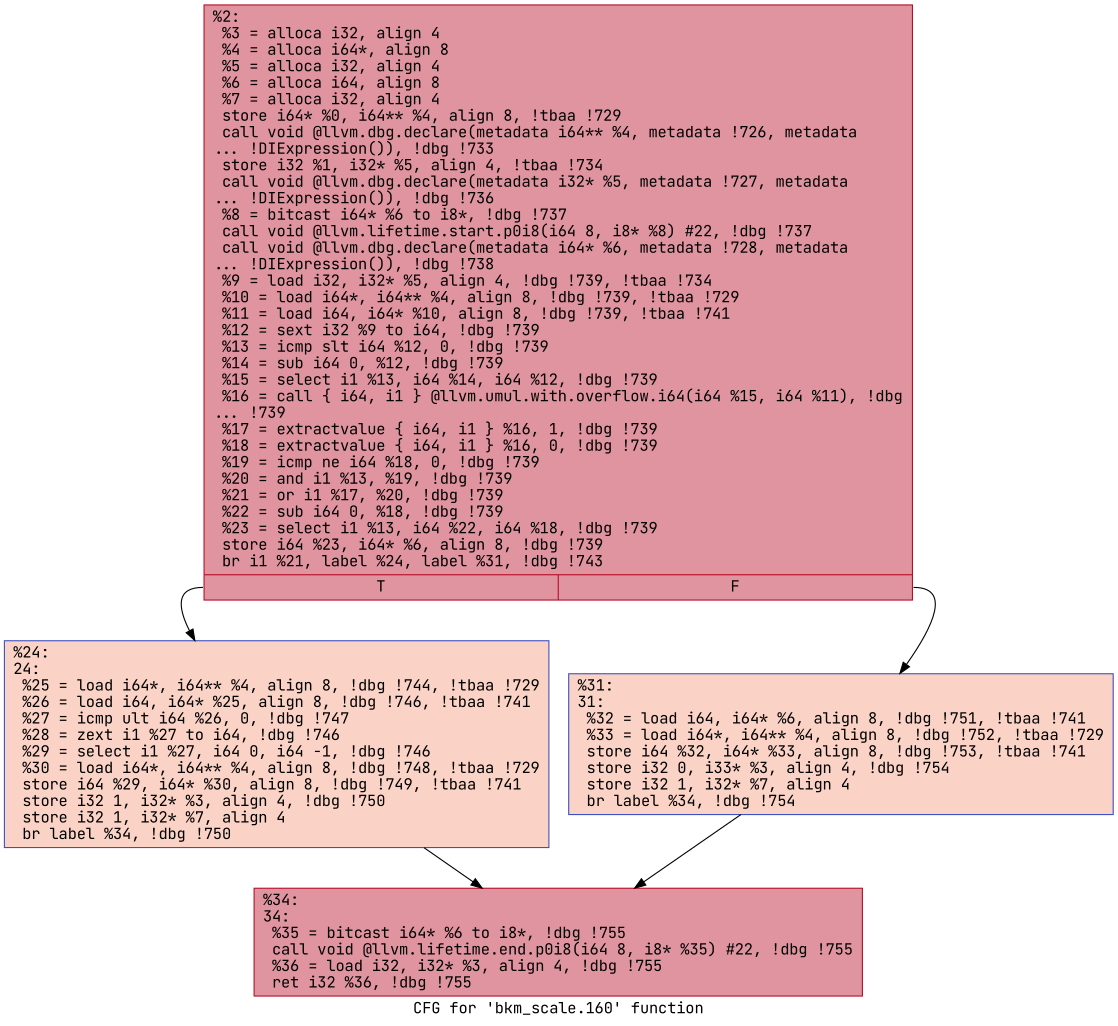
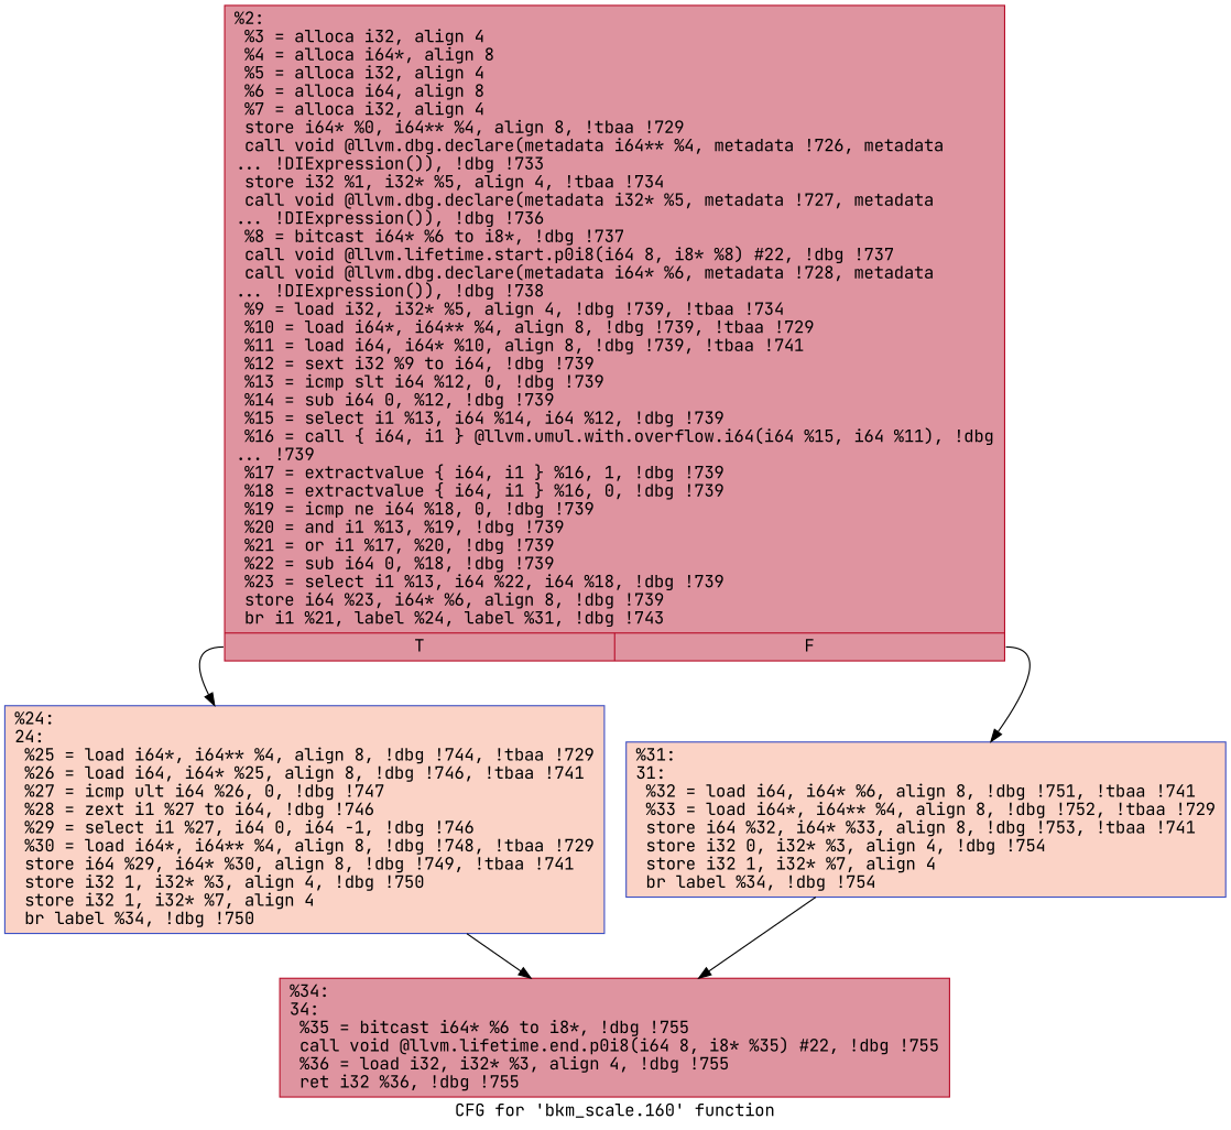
  digraph {
    label="CFG for 'bkm_scale.160' function"
    fontname="JetBrains Mono"
    node [color="#b70d28ff" fillcolor="#b70d2870" shape=record style=filled fontname="JetBrains Mono"]
    edge [fontname="JetBrains Mono"]
    n1 [label="{%2:\l  %3 = alloca i32, align 4\l  %4 = alloca i64*, align 8\l  %5 = alloca i32, align 4\l  %6 = alloca i64, align 8\l  %7 = alloca i32, align 4\l  store i64* %0, i64** %4, align 8, !tbaa !729\l  call void @llvm.dbg.declare(metadata i64** %4, metadata !726, metadata\l... !DIExpression()), !dbg !733\l  store i32 %1, i32* %5, align 4, !tbaa !734\l  call void @llvm.dbg.declare(metadata i32* %5, metadata !727, metadata\l... !DIExpression()), !dbg !736\l  %8 = bitcast i64* %6 to i8*, !dbg !737\l  call void @llvm.lifetime.start.p0i8(i64 8, i8* %8) #22, !dbg !737\l  call void @llvm.dbg.declare(metadata i64* %6, metadata !728, metadata\l... !DIExpression()), !dbg !738\l  %9 = load i32, i32* %5, align 4, !dbg !739, !tbaa !734\l  %10 = load i64*, i64** %4, align 8, !dbg !739, !tbaa !729\l  %11 = load i64, i64* %10, align 8, !dbg !739, !tbaa !741\l  %12 = sext i32 %9 to i64, !dbg !739\l  %13 = icmp slt i64 %12, 0, !dbg !739\l  %14 = sub i64 0, %12, !dbg !739\l  %15 = select i1 %13, i64 %14, i64 %12, !dbg !739\l  %16 = call \{ i64, i1 \} @llvm.umul.with.overflow.i64(i64 %15, i64 %11), !dbg\l... !739\l  %17 = extractvalue \{ i64, i1 \} %16, 1, !dbg !739\l  %18 = extractvalue \{ i64, i1 \} %16, 0, !dbg !739\l  %19 = icmp ne i64 %18, 0, !dbg !739\l  %20 = and i1 %13, %19, !dbg !739\l  %21 = or i1 %17, %20, !dbg !739\l  %22 = sub i64 0, %18, !dbg !739\l  %23 = select i1 %13, i64 %22, i64 %18, !dbg !739\l  store i64 %23, i64* %6, align 8, !dbg !739\l  br i1 %21, label %24, label %31, !dbg !743\l|{<s0>T|<s1>F}}"]
    n2 [color="#3d50c3ff" fillcolor="#f59c7d70" label="{%24:\l24:                                               \l  %25 = load i64*, i64** %4, align 8, !dbg !744, !tbaa !729\l  %26 = load i64, i64* %25, align 8, !dbg !746, !tbaa !741\l  %27 = icmp ult i64 %26, 0, !dbg !747\l  %28 = zext i1 %27 to i64, !dbg !746\l  %29 = select i1 %27, i64 0, i64 -1, !dbg !746\l  %30 = load i64*, i64** %4, align 8, !dbg !748, !tbaa !729\l  store i64 %29, i64* %30, align 8, !dbg !749, !tbaa !741\l  store i32 1, i32* %3, align 4, !dbg !750\l  store i32 1, i32* %7, align 4\l  br label %34, !dbg !750\l}"]
-   n3 [color="#3d50c3ff" fillcolor="#f59c7d70" label="{%31:\l31:                                               \l  %32 = load i64, i64* %6, align 8, !dbg !751, !tbaa !741\l  %33 = load i64*, i64** %4, align 8, !dbg !752, !tbaa !729\l  store i64 %32, i64* %33, align 8, !dbg !753, !tbaa !741\l  store i32 0, i33* %3, align 4, !dbg !754\l  store i32 1, i32* %7, align 4\l  br label %34, !dbg !754\l}"]
+   n3 [color="#3d50c3ff" fillcolor="#f59c7d70" label="{%31:\l31:                                               \l  %32 = load i64, i64* %6, align 8, !dbg !751, !tbaa !741\l  %33 = load i64*, i64** %4, align 8, !dbg !752, !tbaa !729\l  store i64 %32, i64* %33, align 8, !dbg !753, !tbaa !741\l  store i32 0, i32* %3, align 4, !dbg !754\l  store i32 1, i32* %7, align 4\l  br label %34, !dbg !754\l}"]
    n4 [label="{%34:\l34:                                               \l  %35 = bitcast i64* %6 to i8*, !dbg !755\l  call void @llvm.lifetime.end.p0i8(i64 8, i8* %35) #22, !dbg !755\l  %36 = load i32, i32* %3, align 4, !dbg !755\l  ret i32 %36, !dbg !755\l}"]
    n1 -> n2 [tailport=s0]
    n1 -> n3 [tailport=s1]
    n2 -> n4
    n3 -> n4
  }
